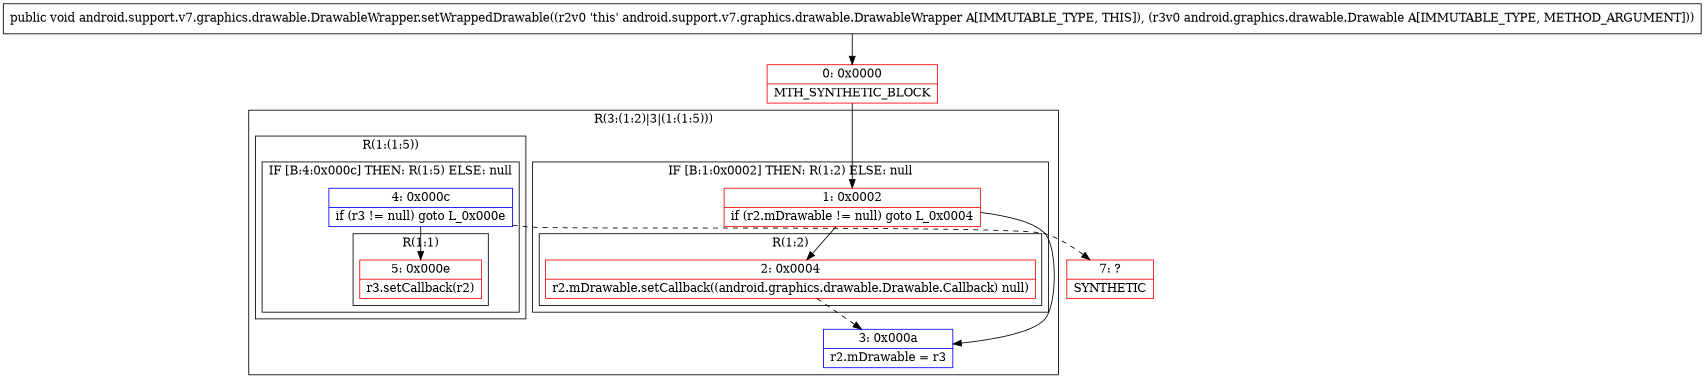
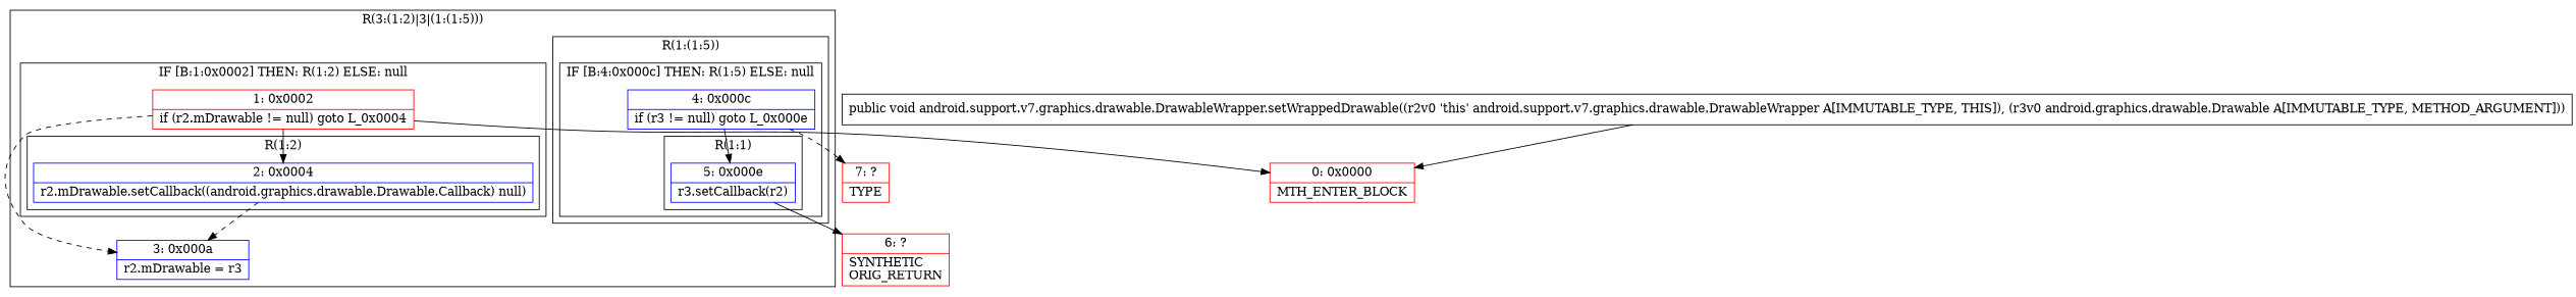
  digraph {
    fontname="DejaVu Serif"
    node [color=blue fontname="DejaVu Serif" shape=record]
    edge [fontname="DejaVu Serif"]
-   n1 [color=red label="{2\:\ 0x0004|r2.mDrawable.setCallback((android.graphics.drawable.Drawable.Callback) null)\l}"]
+   n1 [label="{2\:\ 0x0004|r2.mDrawable.setCallback((android.graphics.drawable.Drawable.Callback) null)\l}"]
    n2 [color=red label="{1\:\ 0x0002|if (r2.mDrawable != null) goto L_0x0004\l}"]
-   n3 [color=red label="{5\:\ 0x000e|r3.setCallback(r2)\l}"]
+   n3 [label="{5\:\ 0x000e|r3.setCallback(r2)\l}"]
    n4 [label="{4\:\ 0x000c|if (r3 != null) goto L_0x000e\l}"]
    n5 [label="{3\:\ 0x000a|r2.mDrawable = r3\l}"]
-   n7 [color=red label="{7\:\ ?|SYNTHETIC\l}"]
-   n8 [color=red label="{0\:\ 0x0000|MTH_SYNTHETIC_BLOCK\l}"]
+   n6 [color=red label="{6\:\ ?|SYNTHETIC\lORIG_RETURN\l}"]
+   n7 [color=red label="{7\:\ ?|TYPE\l}"]
+   n8 [color=red label="{0\:\ 0x0000|MTH_ENTER_BLOCK\l}"]
    n9 [label="{public void android.support.v7.graphics.drawable.DrawableWrapper.setWrappedDrawable((r2v0 'this' android.support.v7.graphics.drawable.DrawableWrapper A[IMMUTABLE_TYPE, THIS]), (r3v0 android.graphics.drawable.Drawable A[IMMUTABLE_TYPE, METHOD_ARGUMENT])) }" color=""]
    subgraph cluster_1 {
      label="R(3:(1:2)|3|(1:(1:5)))"
      n5
      subgraph cluster_2 {
        label="IF [B:1:0x0002] THEN: R(1:2) ELSE: null"
        n2
        subgraph cluster_3 {
          label="R(1:2)"
          n1
        }
      }
      subgraph cluster_4 {
        label="R(1:(1:5))"
        subgraph cluster_5 {
          label="IF [B:4:0x000c] THEN: R(1:5) ELSE: null"
          n4
          subgraph cluster_6 {
            label="R(1:1)"
            n3
          }
        }
      }
    }
    n1 -> n5 [style=dashed]
    n2 -> n1
-   n2 -> n5 [style=solid]
+   n2 -> n5 [style=dashed]
+   n3 -> n6
    n4 -> n3
    n4 -> n7 [style=dashed]
-   n8 -> n2
+   n2 -> n8
    n9 -> n8
  }
